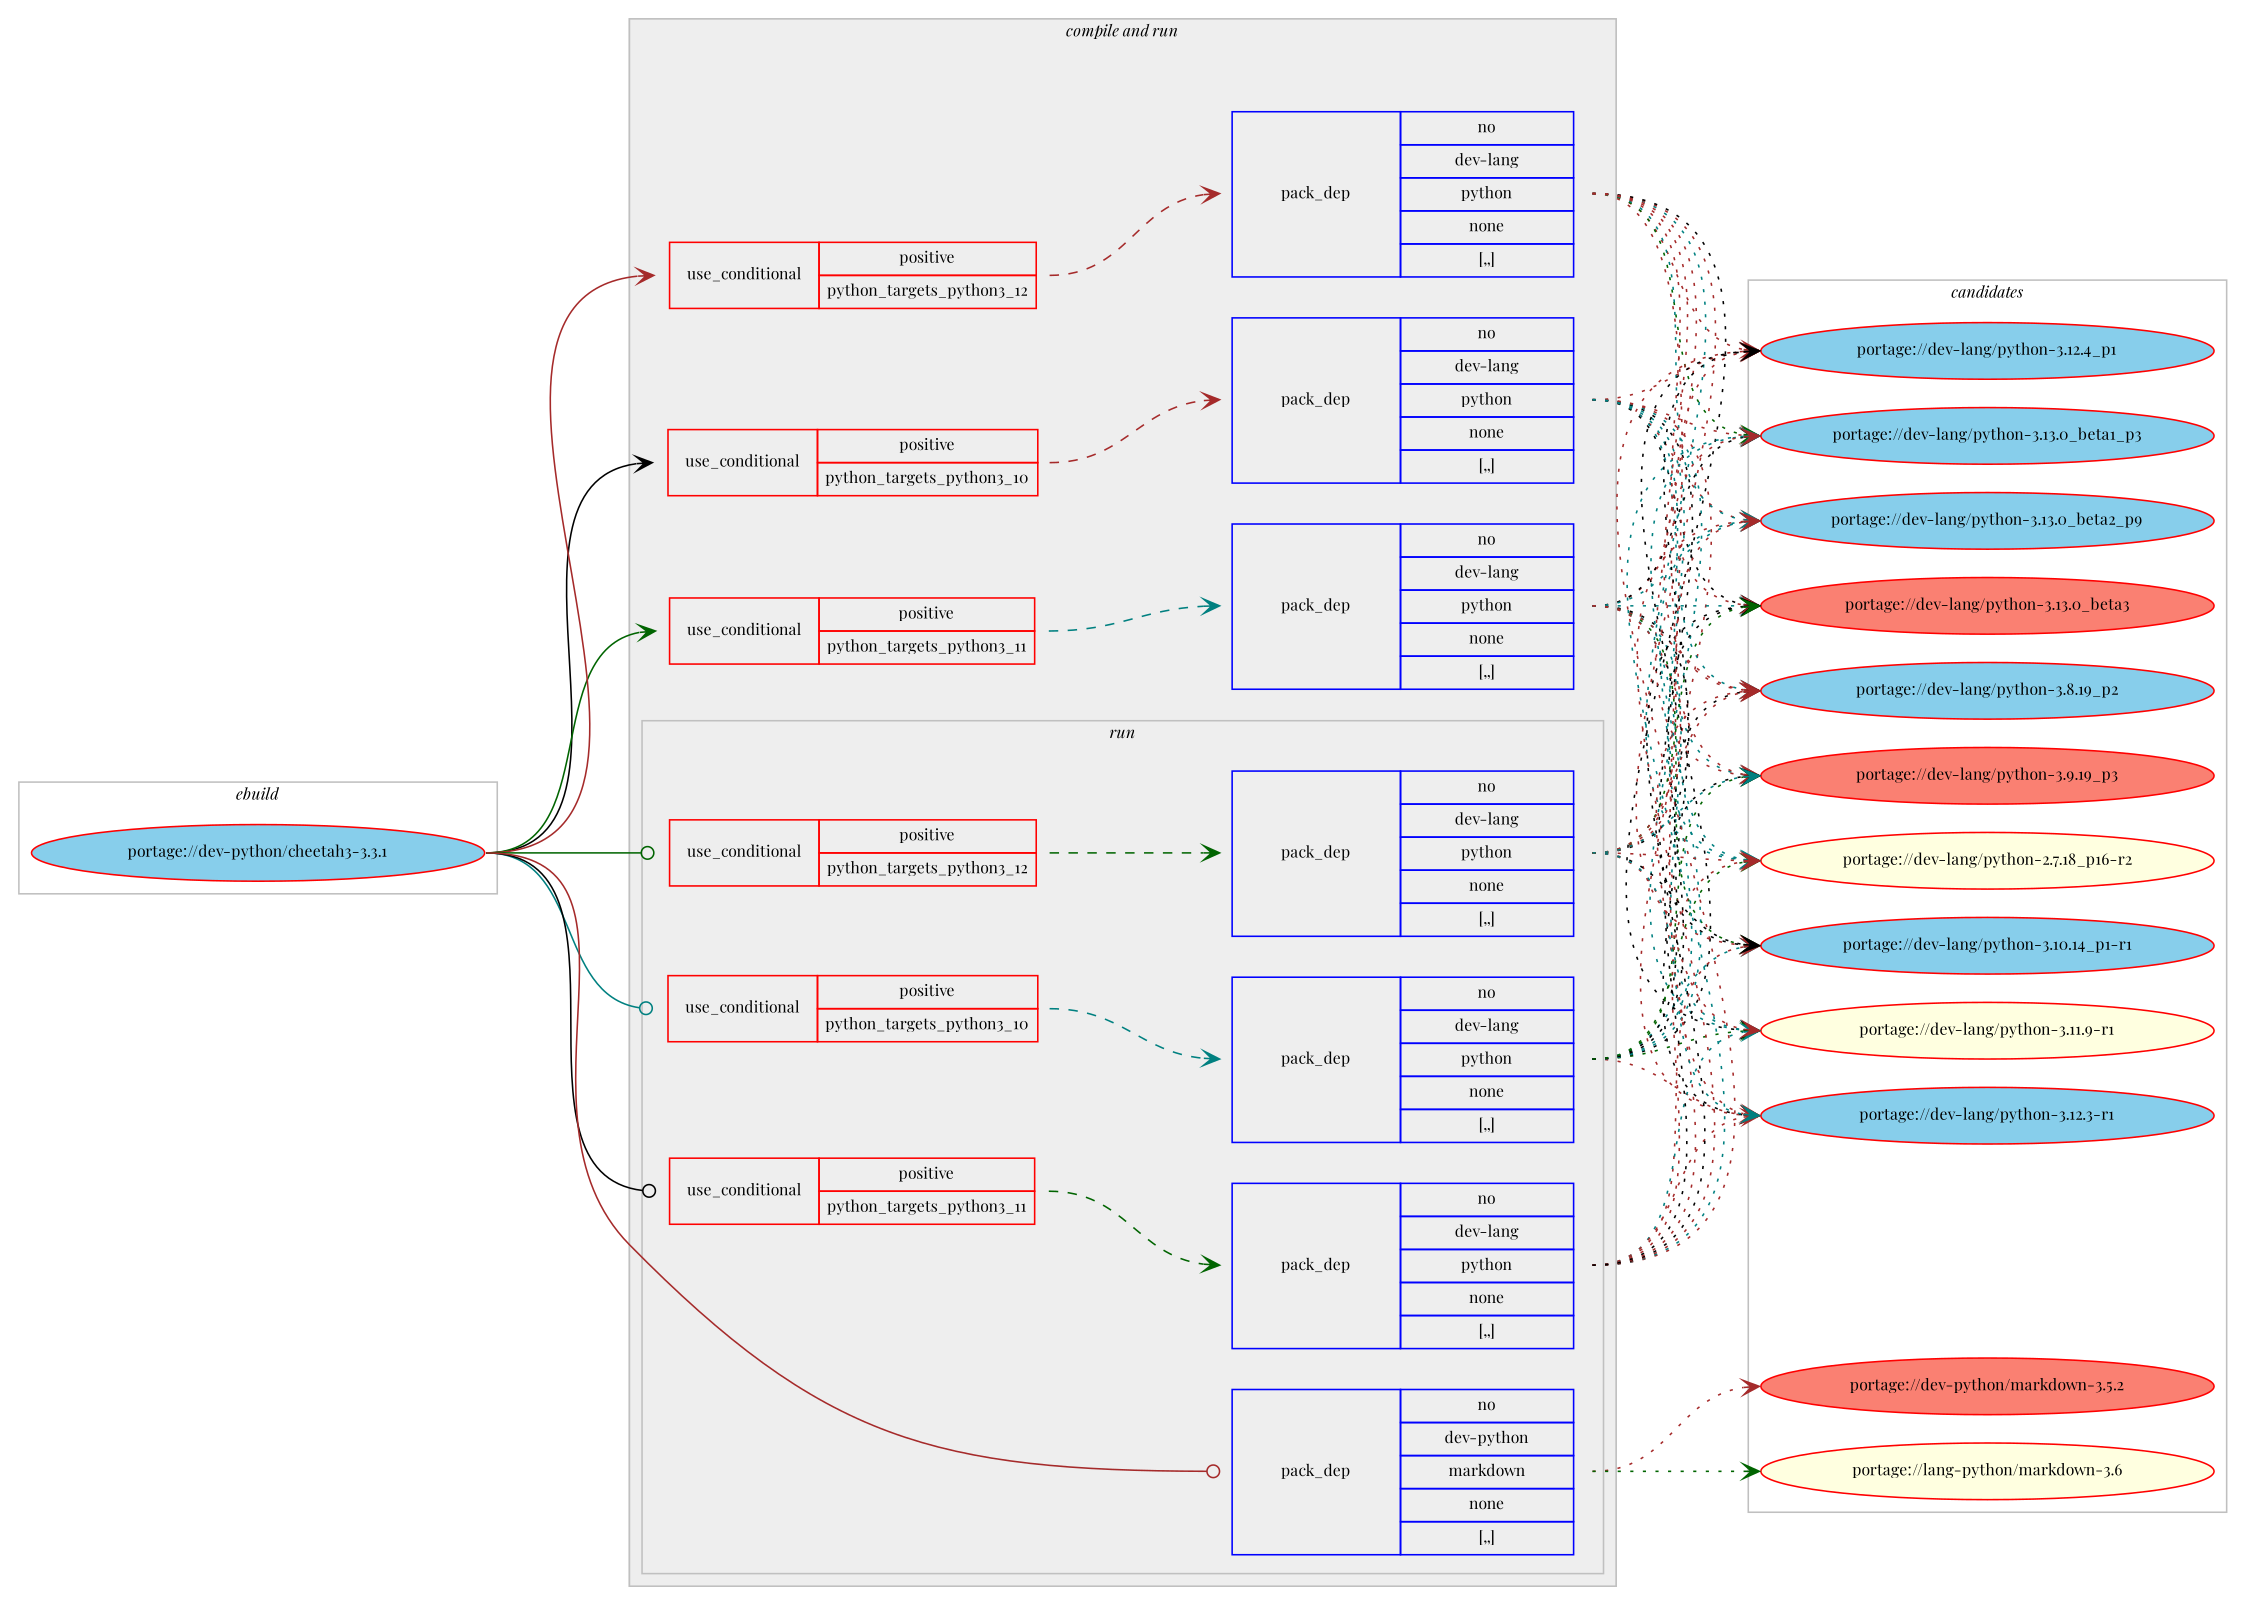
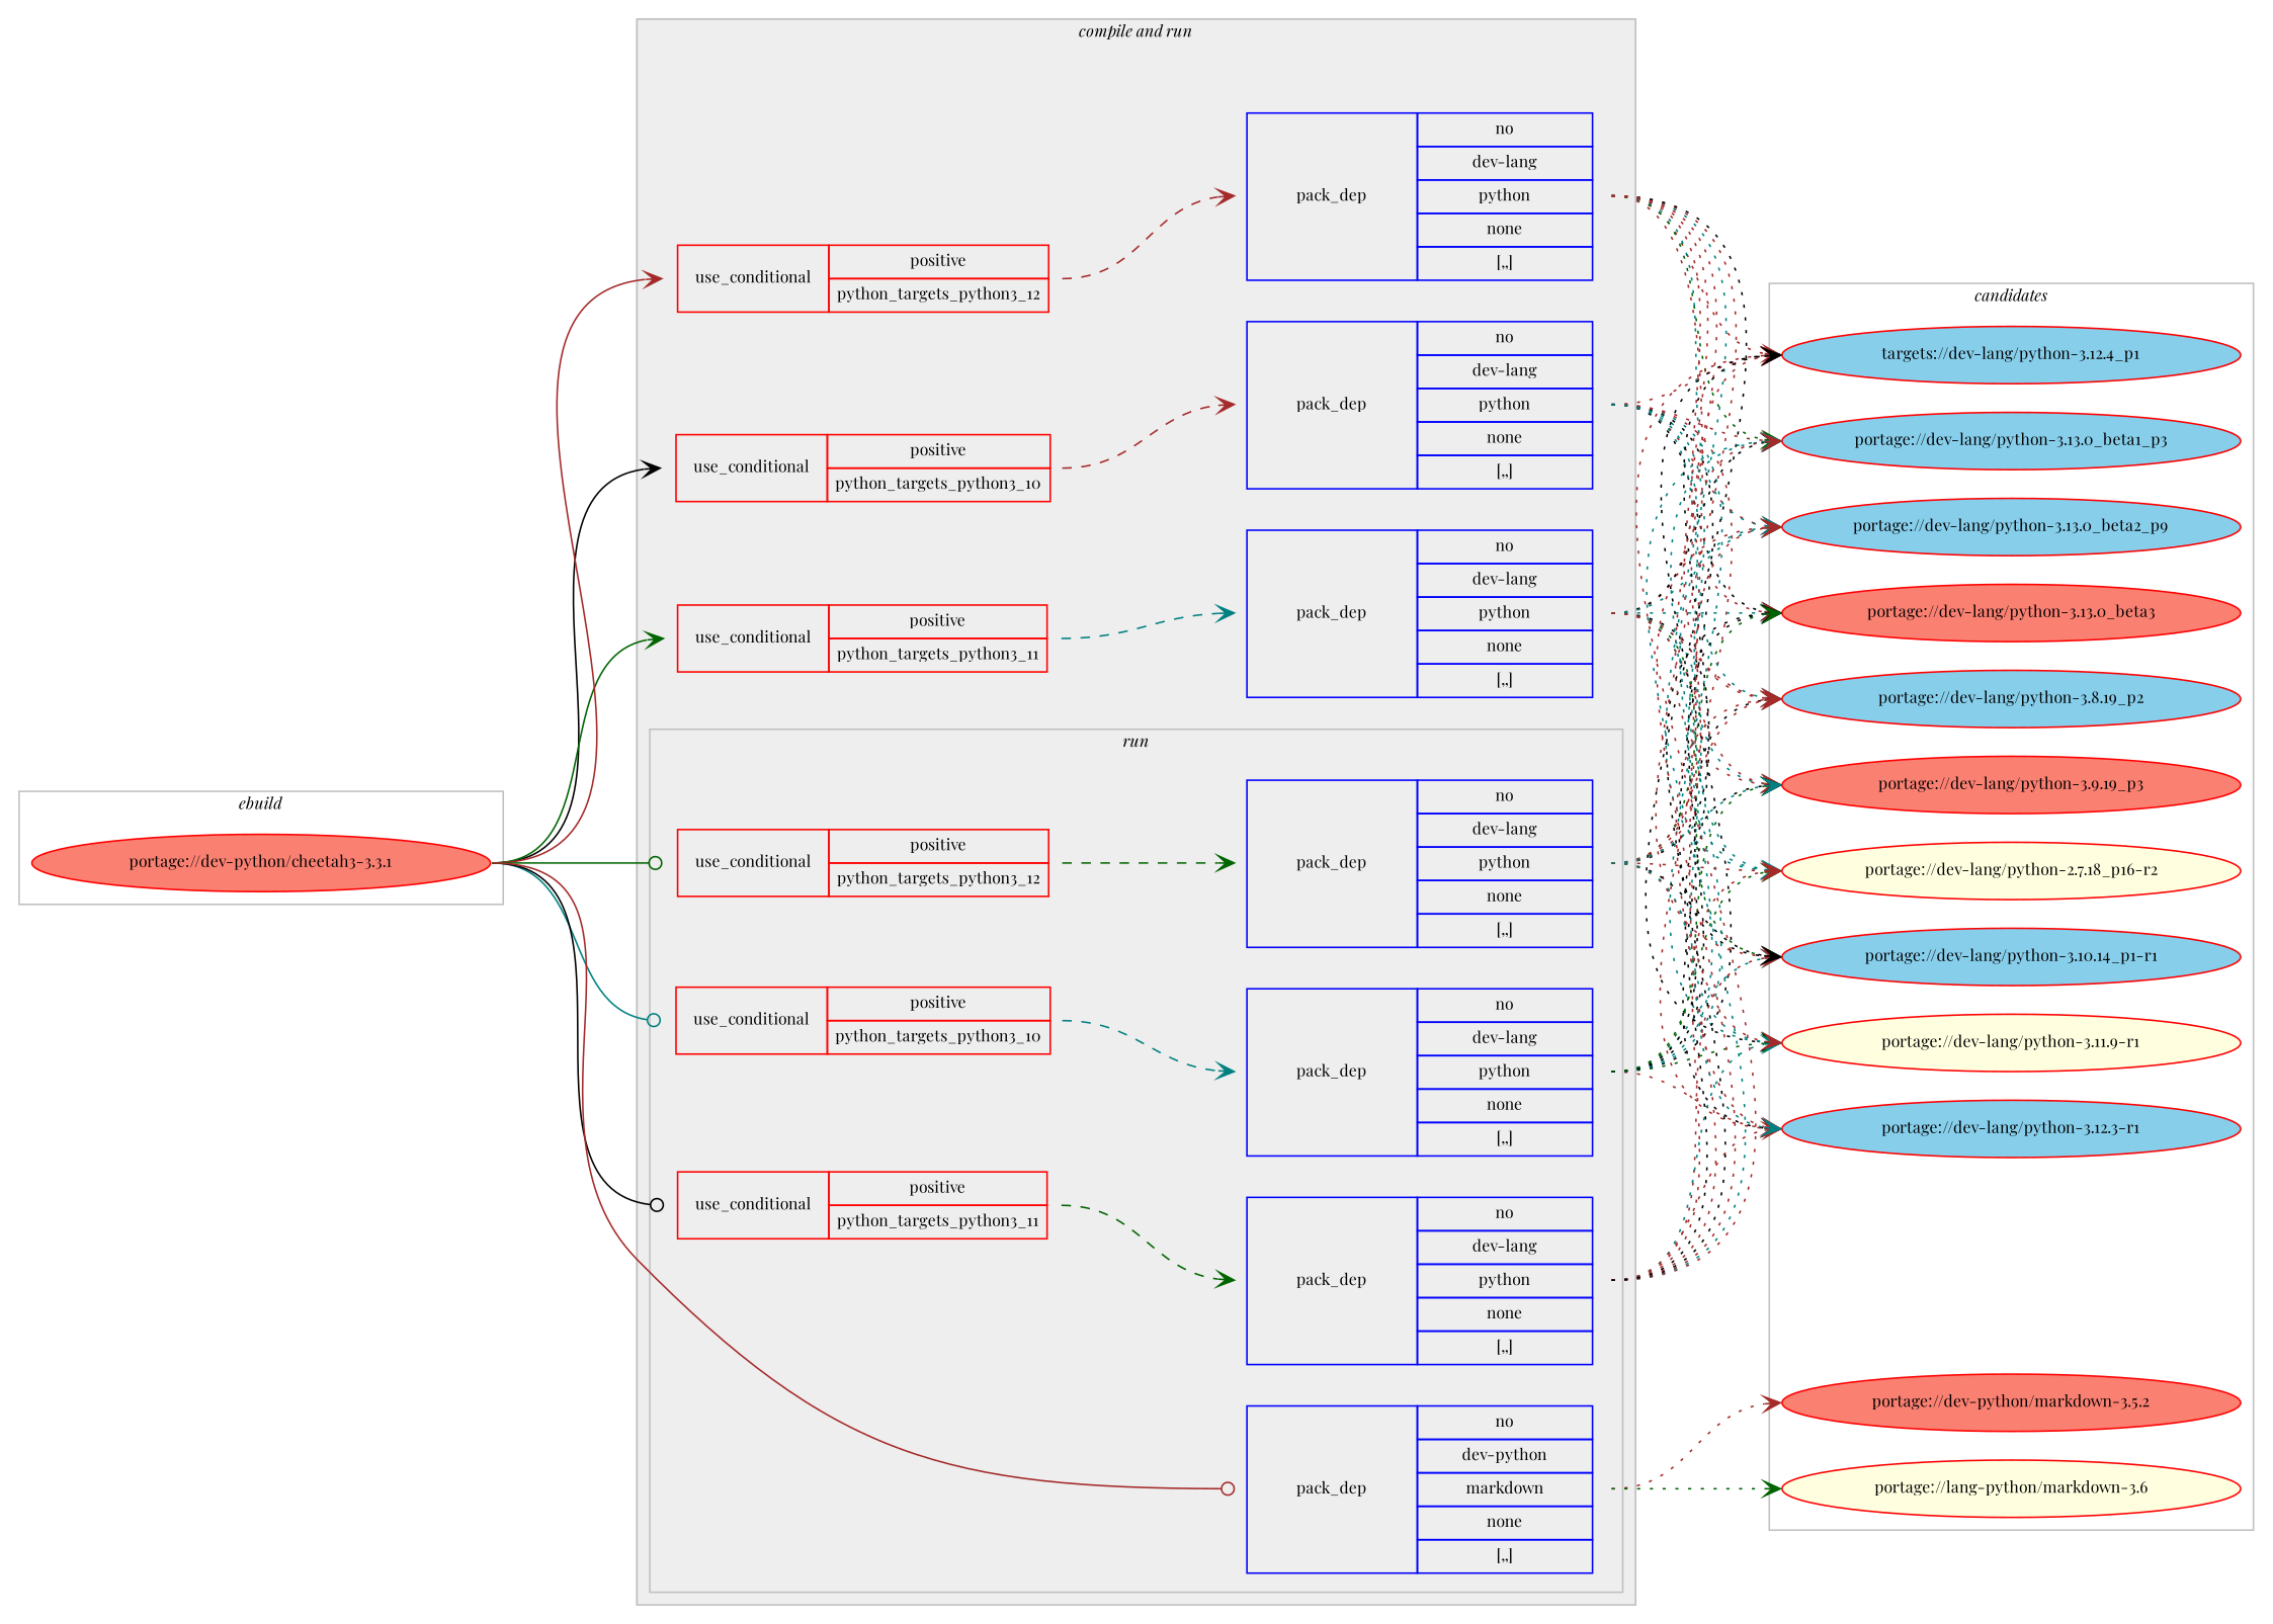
  digraph {
    compound=true
    concentrate=true
    fontname="Playfair Display"
    fontsize=10
    newrank=true
    rankdir=LR
    ranksep=1.5
    node [color=red fontname="Playfair Display" fontsize=10]
    edge [arrowhead=vee color=brown fontname="Playfair Display" headport=w style=dotted tailport=e weight=100]
-   n1 [fillcolor=skyblue label="portage://dev-python/cheetah3-3.3.1" style=filled width=4]
+   n1 [fillcolor=salmon label="portage://dev-python/cheetah3-3.3.1" style=filled width=4]
    n2 [color=blue label=<<TABLE BORDER="0" CELLBORDER="1" CELLSPACING="0" CELLPADDING="4" WIDTH="220"><TR><TD ROWSPAN="6" CELLPADDING="30">pack_dep</TD></TR><TR><TD WIDTH="110">no</TD></TR><TR><TD>dev-lang</TD></TR><TR><TD>python</TD></TR><TR><TD>none</TD></TR><TR><TD>[,,]</TD></TR></TABLE>> shape=none]
    n3 [label=<<TABLE BORDER="0" CELLBORDER="1" CELLSPACING="0" CELLPADDING="4"><TR><TD ROWSPAN="3" CELLPADDING="10">use_conditional</TD></TR><TR><TD>positive</TD></TR><TR><TD>python_targets_python3_10</TD></TR></TABLE>> shape=none]
    n4 [color=blue label=<<TABLE BORDER="0" CELLBORDER="1" CELLSPACING="0" CELLPADDING="4" WIDTH="220"><TR><TD ROWSPAN="6" CELLPADDING="30">pack_dep</TD></TR><TR><TD WIDTH="110">no</TD></TR><TR><TD>dev-lang</TD></TR><TR><TD>python</TD></TR><TR><TD>none</TD></TR><TR><TD>[,,]</TD></TR></TABLE>> shape=none]
    n5 [label=<<TABLE BORDER="0" CELLBORDER="1" CELLSPACING="0" CELLPADDING="4"><TR><TD ROWSPAN="3" CELLPADDING="10">use_conditional</TD></TR><TR><TD>positive</TD></TR><TR><TD>python_targets_python3_11</TD></TR></TABLE>> shape=none]
    n6 [color=blue label=<<TABLE BORDER="0" CELLBORDER="1" CELLSPACING="0" CELLPADDING="4" WIDTH="220"><TR><TD ROWSPAN="6" CELLPADDING="30">pack_dep</TD></TR><TR><TD WIDTH="110">no</TD></TR><TR><TD>dev-lang</TD></TR><TR><TD>python</TD></TR><TR><TD>none</TD></TR><TR><TD>[,,]</TD></TR></TABLE>> shape=none]
    n7 [label=<<TABLE BORDER="0" CELLBORDER="1" CELLSPACING="0" CELLPADDING="4"><TR><TD ROWSPAN="3" CELLPADDING="10">use_conditional</TD></TR><TR><TD>positive</TD></TR><TR><TD>python_targets_python3_12</TD></TR></TABLE>> shape=none]
    n8 [color=blue label=<<TABLE BORDER="0" CELLBORDER="1" CELLSPACING="0" CELLPADDING="4" WIDTH="220"><TR><TD ROWSPAN="6" CELLPADDING="30">pack_dep</TD></TR><TR><TD WIDTH="110">no</TD></TR><TR><TD>dev-lang</TD></TR><TR><TD>python</TD></TR><TR><TD>none</TD></TR><TR><TD>[,,]</TD></TR></TABLE>> shape=none]
    n9 [label=<<TABLE BORDER="0" CELLBORDER="1" CELLSPACING="0" CELLPADDING="4"><TR><TD ROWSPAN="3" CELLPADDING="10">use_conditional</TD></TR><TR><TD>positive</TD></TR><TR><TD>python_targets_python3_10</TD></TR></TABLE>> shape=none]
    n10 [color=blue label=<<TABLE BORDER="0" CELLBORDER="1" CELLSPACING="0" CELLPADDING="4" WIDTH="220"><TR><TD ROWSPAN="6" CELLPADDING="30">pack_dep</TD></TR><TR><TD WIDTH="110">no</TD></TR><TR><TD>dev-lang</TD></TR><TR><TD>python</TD></TR><TR><TD>none</TD></TR><TR><TD>[,,]</TD></TR></TABLE>> shape=none]
    n11 [label=<<TABLE BORDER="0" CELLBORDER="1" CELLSPACING="0" CELLPADDING="4"><TR><TD ROWSPAN="3" CELLPADDING="10">use_conditional</TD></TR><TR><TD>positive</TD></TR><TR><TD>python_targets_python3_11</TD></TR></TABLE>> shape=none]
    n12 [color=blue label=<<TABLE BORDER="0" CELLBORDER="1" CELLSPACING="0" CELLPADDING="4" WIDTH="220"><TR><TD ROWSPAN="6" CELLPADDING="30">pack_dep</TD></TR><TR><TD WIDTH="110">no</TD></TR><TR><TD>dev-lang</TD></TR><TR><TD>python</TD></TR><TR><TD>none</TD></TR><TR><TD>[,,]</TD></TR></TABLE>> shape=none]
    n13 [label=<<TABLE BORDER="0" CELLBORDER="1" CELLSPACING="0" CELLPADDING="4"><TR><TD ROWSPAN="3" CELLPADDING="10">use_conditional</TD></TR><TR><TD>positive</TD></TR><TR><TD>python_targets_python3_12</TD></TR></TABLE>> shape=none]
    n14 [color=blue label=<<TABLE BORDER="0" CELLBORDER="1" CELLSPACING="0" CELLPADDING="4" WIDTH="220"><TR><TD ROWSPAN="6" CELLPADDING="30">pack_dep</TD></TR><TR><TD WIDTH="110">no</TD></TR><TR><TD>dev-python</TD></TR><TR><TD>markdown</TD></TR><TR><TD>none</TD></TR><TR><TD>[,,]</TD></TR></TABLE>> shape=none]
    n15 [fillcolor=lightyellow label="portage://dev-lang/python-2.7.18_p16-r2" style=filled width=4]
    n16 [fillcolor=skyblue label="portage://dev-lang/python-3.10.14_p1-r1" style=filled width=4]
    n17 [fillcolor=lightyellow label="portage://dev-lang/python-3.11.9-r1" style=filled width=4]
    n18 [fillcolor=skyblue label="portage://dev-lang/python-3.12.3-r1" style=filled width=4]
-   n19 [fillcolor=skyblue label="portage://dev-lang/python-3.12.4_p1" style=filled width=4]
+   n19 [fillcolor=skyblue label="targets://dev-lang/python-3.12.4_p1" style=filled width=4]
    n20 [fillcolor=skyblue label="portage://dev-lang/python-3.13.0_beta1_p3" style=filled width=4]
    n21 [fillcolor=skyblue label="portage://dev-lang/python-3.13.0_beta2_p9" style=filled width=4]
    n22 [fillcolor=salmon label="portage://dev-lang/python-3.13.0_beta3" style=filled width=4]
    n23 [fillcolor=skyblue label="portage://dev-lang/python-3.8.19_p2" style=filled width=4]
    n24 [fillcolor=salmon label="portage://dev-lang/python-3.9.19_p3" style=filled width=4]
    n25 [fillcolor=salmon label="portage://dev-python/markdown-3.5.2" style=filled width=4]
    n26 [fillcolor=lightyellow label="portage://lang-python/markdown-3.6" style=filled width=4]
    subgraph cluster_1 {
      color=gray
      label=<<i>ebuild</i>>
      rank=same
      n1
    }
    subgraph cluster_2 {
      color=gray
      label=<<i>dependencies</i>>
      subgraph cluster_3 {
        color=gray
        fillcolor="#eeeeee"
        label=<<i>compile</i>>
        style=filled
        subgraph sub_4 {
          color=gray
          fillcolor="#eeeeee"
          label=<<i>compile</i>>
          style=filled
          n5
          subgraph sub_5 {
            color=gray
            fillcolor="#eeeeee"
            label=<<i>compile</i>>
            style=filled
            n4
          }
        }
        subgraph sub_6 {
          color=gray
          fillcolor="#eeeeee"
          label=<<i>compile</i>>
          style=filled
          n3
          subgraph sub_7 {
            color=gray
            fillcolor="#eeeeee"
            label=<<i>compile</i>>
            style=filled
            n2
          }
        }
        subgraph sub_8 {
          color=gray
          fillcolor="#eeeeee"
          label=<<i>compile</i>>
          style=filled
          n7
          subgraph sub_9 {
            color=gray
            fillcolor="#eeeeee"
            label=<<i>compile</i>>
            style=filled
            n6
          }
        }
      }
      subgraph cluster_10 {
        color=gray
        fillcolor="#eeeeee"
        label=<<i>compile and run</i>>
        style=filled
      }
      subgraph cluster_11 {
        color=gray
        fillcolor="#eeeeee"
        label=<<i>run</i>>
        style=filled
        subgraph sub_12 {
          color=gray
          fillcolor="#eeeeee"
          label=<<i>run</i>>
          style=filled
          n9
          subgraph sub_13 {
            color=gray
            fillcolor="#eeeeee"
            label=<<i>run</i>>
            style=filled
            n8
          }
        }
        subgraph sub_14 {
          color=gray
          fillcolor="#eeeeee"
          label=<<i>run</i>>
          style=filled
          n11
          subgraph sub_15 {
            color=gray
            fillcolor="#eeeeee"
            label=<<i>run</i>>
            style=filled
            n10
          }
        }
        subgraph sub_16 {
          color=gray
          fillcolor="#eeeeee"
          label=<<i>run</i>>
          style=filled
          n13
          subgraph sub_17 {
            color=gray
            fillcolor="#eeeeee"
            label=<<i>run</i>>
            style=filled
            n12
          }
        }
        subgraph sub_18 {
          color=gray
          fillcolor="#eeeeee"
          label=<<i>run</i>>
          style=filled
          n14
        }
      }
    }
    subgraph cluster_19 {
      color=gray
      label=<<i>candidates</i>>
      rank=same
      subgraph sub_20 {
        color=black
        label=<<i>candidates</i>>
        nodesep=1
        rank=same
        n15
        n16
        n17
        n18
        n19
        n20
        n21
        n22
        n23
        n24
      }
      subgraph sub_21 {
        color=black
        label=<<i>candidates</i>>
        nodesep=1
        rank=same
        n15
        n16
        n17
        n18
        n19
        n20
        n21
        n22
        n23
        n24
      }
      subgraph sub_22 {
        color=black
        label=<<i>candidates</i>>
        nodesep=1
        rank=same
        n15
        n16
        n17
        n18
        n19
        n20
        n21
        n22
        n23
        n24
      }
      subgraph sub_23 {
        color=black
        label=<<i>candidates</i>>
        nodesep=1
        rank=same
        n15
        n16
        n17
        n18
        n19
        n20
        n21
        n22
        n23
        n24
      }
      subgraph sub_24 {
        color=black
        label=<<i>candidates</i>>
        nodesep=1
        rank=same
        n15
        n16
        n17
        n18
        n19
        n20
        n21
        n22
        n23
        n24
      }
      subgraph sub_25 {
        color=black
        label=<<i>candidates</i>>
        nodesep=1
        rank=same
        n15
        n16
        n17
        n18
        n19
        n20
        n21
        n22
        n23
        n24
      }
      subgraph sub_26 {
        color=black
        label=<<i>candidates</i>>
        nodesep=1
        rank=same
        n25
        n26
      }
    }
    n1 -> n3 [color=black style=solid weight=20]
    n1 -> n5 [color=darkgreen style=solid weight=20]
    n1 -> n7 [style=solid weight=20]
    n1 -> n9 [arrowhead=odot color=teal style=solid weight=20]
    n1 -> n11 [arrowhead=odot color=black style=solid weight=20]
    n1 -> n13 [arrowhead=odot color=darkgreen style=solid weight=20]
    n1 -> n14 [arrowhead=odot style=solid weight=20]
    n2 -> n15 [color=teal]
    n2 -> n16 [color=black]
    n2 -> n17 [color=teal]
    n2 -> n18
    n2 -> n19
    n2 -> n20
    n2 -> n21
    n2 -> n22 [color=black]
    n2 -> n23 [color=teal]
    n2 -> n24 [color=teal]
    n3 -> n2 [style=dashed weight=20]
    n4 -> n15 [color=teal]
    n4 -> n16 [color=darkgreen]
    n4 -> n17 [color=teal]
    n4 -> n18 [color=black]
    n4 -> n19
    n4 -> n20 [color=black]
    n4 -> n21 [color=teal]
    n4 -> n22 [color=teal]
    n4 -> n23
    n4 -> n24
    n5 -> n4 [color=teal style=dashed weight=20]
    n6 -> n15 [color=teal]
    n6 -> n16
    n6 -> n17 [color=black]
    n6 -> n18
    n6 -> n19
    n6 -> n20 [color=darkgreen]
    n6 -> n21 [color=teal]
    n6 -> n22
    n6 -> n23
    n6 -> n24
    n7 -> n6 [style=dashed weight=20]
    n8 -> n15 [color=darkgreen]
    n8 -> n16 [color=teal]
    n8 -> n17 [color=darkgreen]
    n8 -> n18
    n8 -> n19 [color=black]
    n8 -> n20 [color=teal]
    n8 -> n21 [color=teal]
    n8 -> n22 [color=black]
    n8 -> n23 [color=black]
    n8 -> n24 [color=darkgreen]
    n9 -> n8 [color=teal style=dashed weight=20]
    n10 -> n15
    n10 -> n16
    n10 -> n17 [color=teal]
    n10 -> n18
    n10 -> n19
    n10 -> n20 [color=teal]
    n10 -> n21
    n10 -> n22 [color=black]
    n10 -> n23
    n10 -> n24 [color=black]
    n11 -> n10 [color=darkgreen style=dashed weight=20]
    n12 -> n15
    n12 -> n16 [color=black]
    n12 -> n17
    n12 -> n18 [color=teal]
    n12 -> n19 [color=black]
    n12 -> n20
    n12 -> n21
    n12 -> n22 [color=darkgreen]
    n12 -> n23
    n12 -> n24 [color=teal]
    n13 -> n12 [color=darkgreen style=dashed weight=20]
    n14 -> n25
    n14 -> n26 [color=darkgreen]
  }
